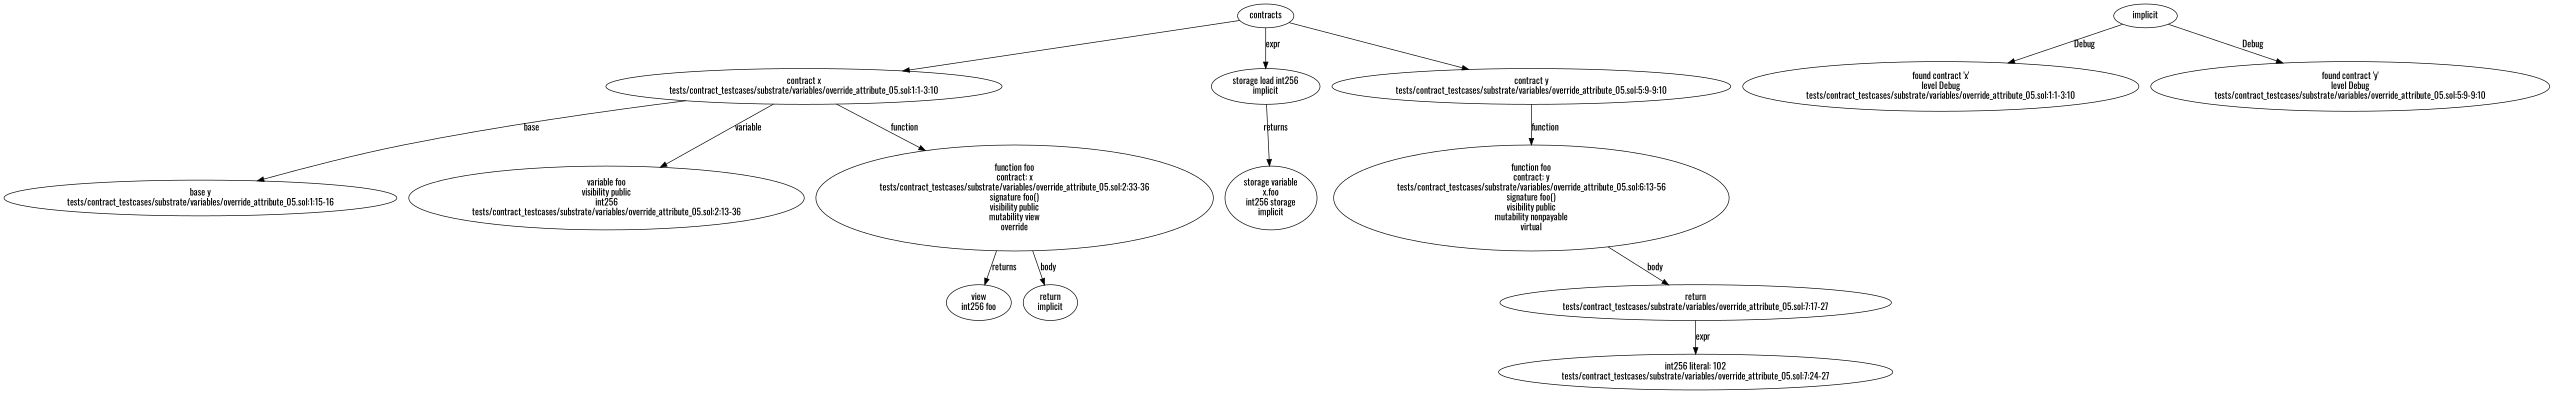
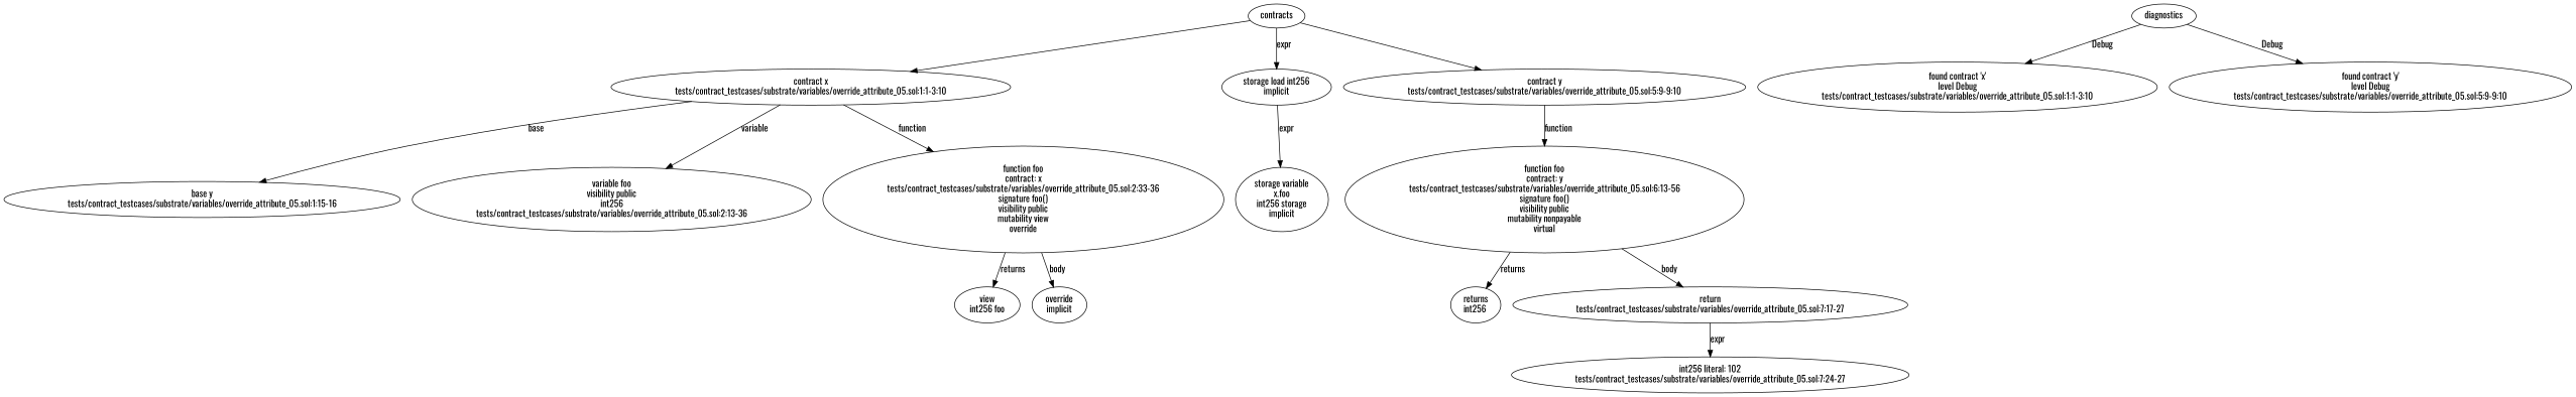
  strict digraph {
    fontname=Oswald
    node [fontname=Oswald]
    edge [fontname=Oswald]
    n1 [label="contract x\ntests/contract_testcases/substrate/variables/override_attribute_05.sol:1:1-3:10"]
    n2 [label="base y\ntests/contract_testcases/substrate/variables/override_attribute_05.sol:1:15-16"]
    n3 [label="variable foo\nvisibility public\nint256\ntests/contract_testcases/substrate/variables/override_attribute_05.sol:2:13-36"]
    n4 [label="function foo\ncontract: x\ntests/contract_testcases/substrate/variables/override_attribute_05.sol:2:33-36\nsignature foo()\nvisibility public\nmutability view\noverride"]
    n5 [label="view\nint256 foo"]
-   n6 [label="return\nimplicit"]
+   n6 [label="override\nimplicit"]
    n7 [label="storage load int256\nimplicit"]
    n8 [label="storage variable\nx.foo\nint256 storage\nimplicit"]
    n9 [label="contract y\ntests/contract_testcases/substrate/variables/override_attribute_05.sol:5:9-9:10"]
    n10 [label="function foo\ncontract: y\ntests/contract_testcases/substrate/variables/override_attribute_05.sol:6:13-56\nsignature foo()\nvisibility public\nmutability nonpayable\nvirtual"]
+   n11 [label="returns\nint256 "]
    n12 [label="return\ntests/contract_testcases/substrate/variables/override_attribute_05.sol:7:17-27"]
    n13 [label="int256 literal: 102\ntests/contract_testcases/substrate/variables/override_attribute_05.sol:7:24-27"]
    n14 [label="found contract 'x'\nlevel Debug\ntests/contract_testcases/substrate/variables/override_attribute_05.sol:1:1-3:10"]
    n15 [label="found contract 'y'\nlevel Debug\ntests/contract_testcases/substrate/variables/override_attribute_05.sol:5:9-9:10"]
    contracts
-   diagnostics [label=implicit]
+   diagnostics
    n1 -> n2 [label=base]
    n1 -> n3 [label=variable]
    n1 -> n4 [label=function]
    n4 -> n5 [label=returns]
    n4 -> n6 [label=body]
-   n7 -> n8 [label=returns]
+   n7 -> n8 [label=expr]
    n9 -> n10 [label=function]
+   n10 -> n11 [label=returns]
    n10 -> n12 [label=body]
    n12 -> n13 [label=expr]
    contracts -> n1
    contracts -> n7 [label=expr]
    contracts -> n9
    diagnostics -> n14 [label=Debug]
    diagnostics -> n15 [label=Debug]
  }
